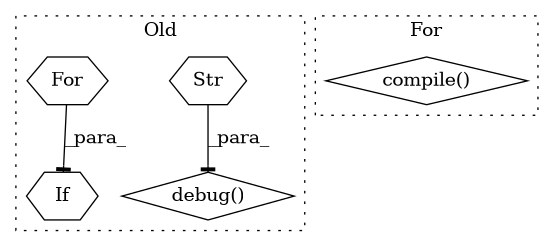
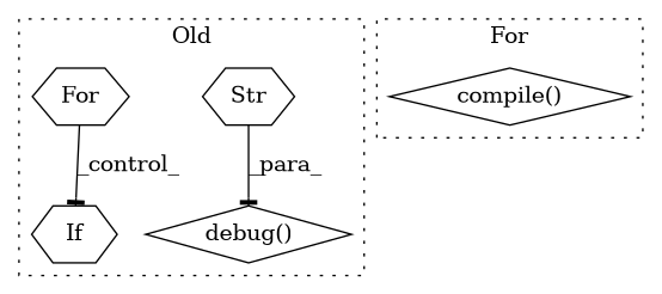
  digraph {
    node [a=75 shape=hexagon]
    edge [arrowhead=tee]
    n1 [l="13,1" label="debug()" s="4718,4756" shape=diamond]
    n2 [a=66 l=22 label=Str s=4731]
    n3 [a=96 l=3 label=If s=4584]
    n4 [a=107 l="4,18" label=For s="4525,4566"]
    n5 [l="19,1" label="compile()" s="3586,3617" shape=diamond]
    subgraph cluster_1 {
      label=Old
      style=dotted
      n1
      n2
      n3
      n4
    }
    subgraph cluster_2 {
      label=For
      style=dotted
      n5
    }
    n2 -> n1 [label=_para_]
-   n4 -> n3 [label=_para_]
+   n4 -> n3 [label=_control_]
  }
